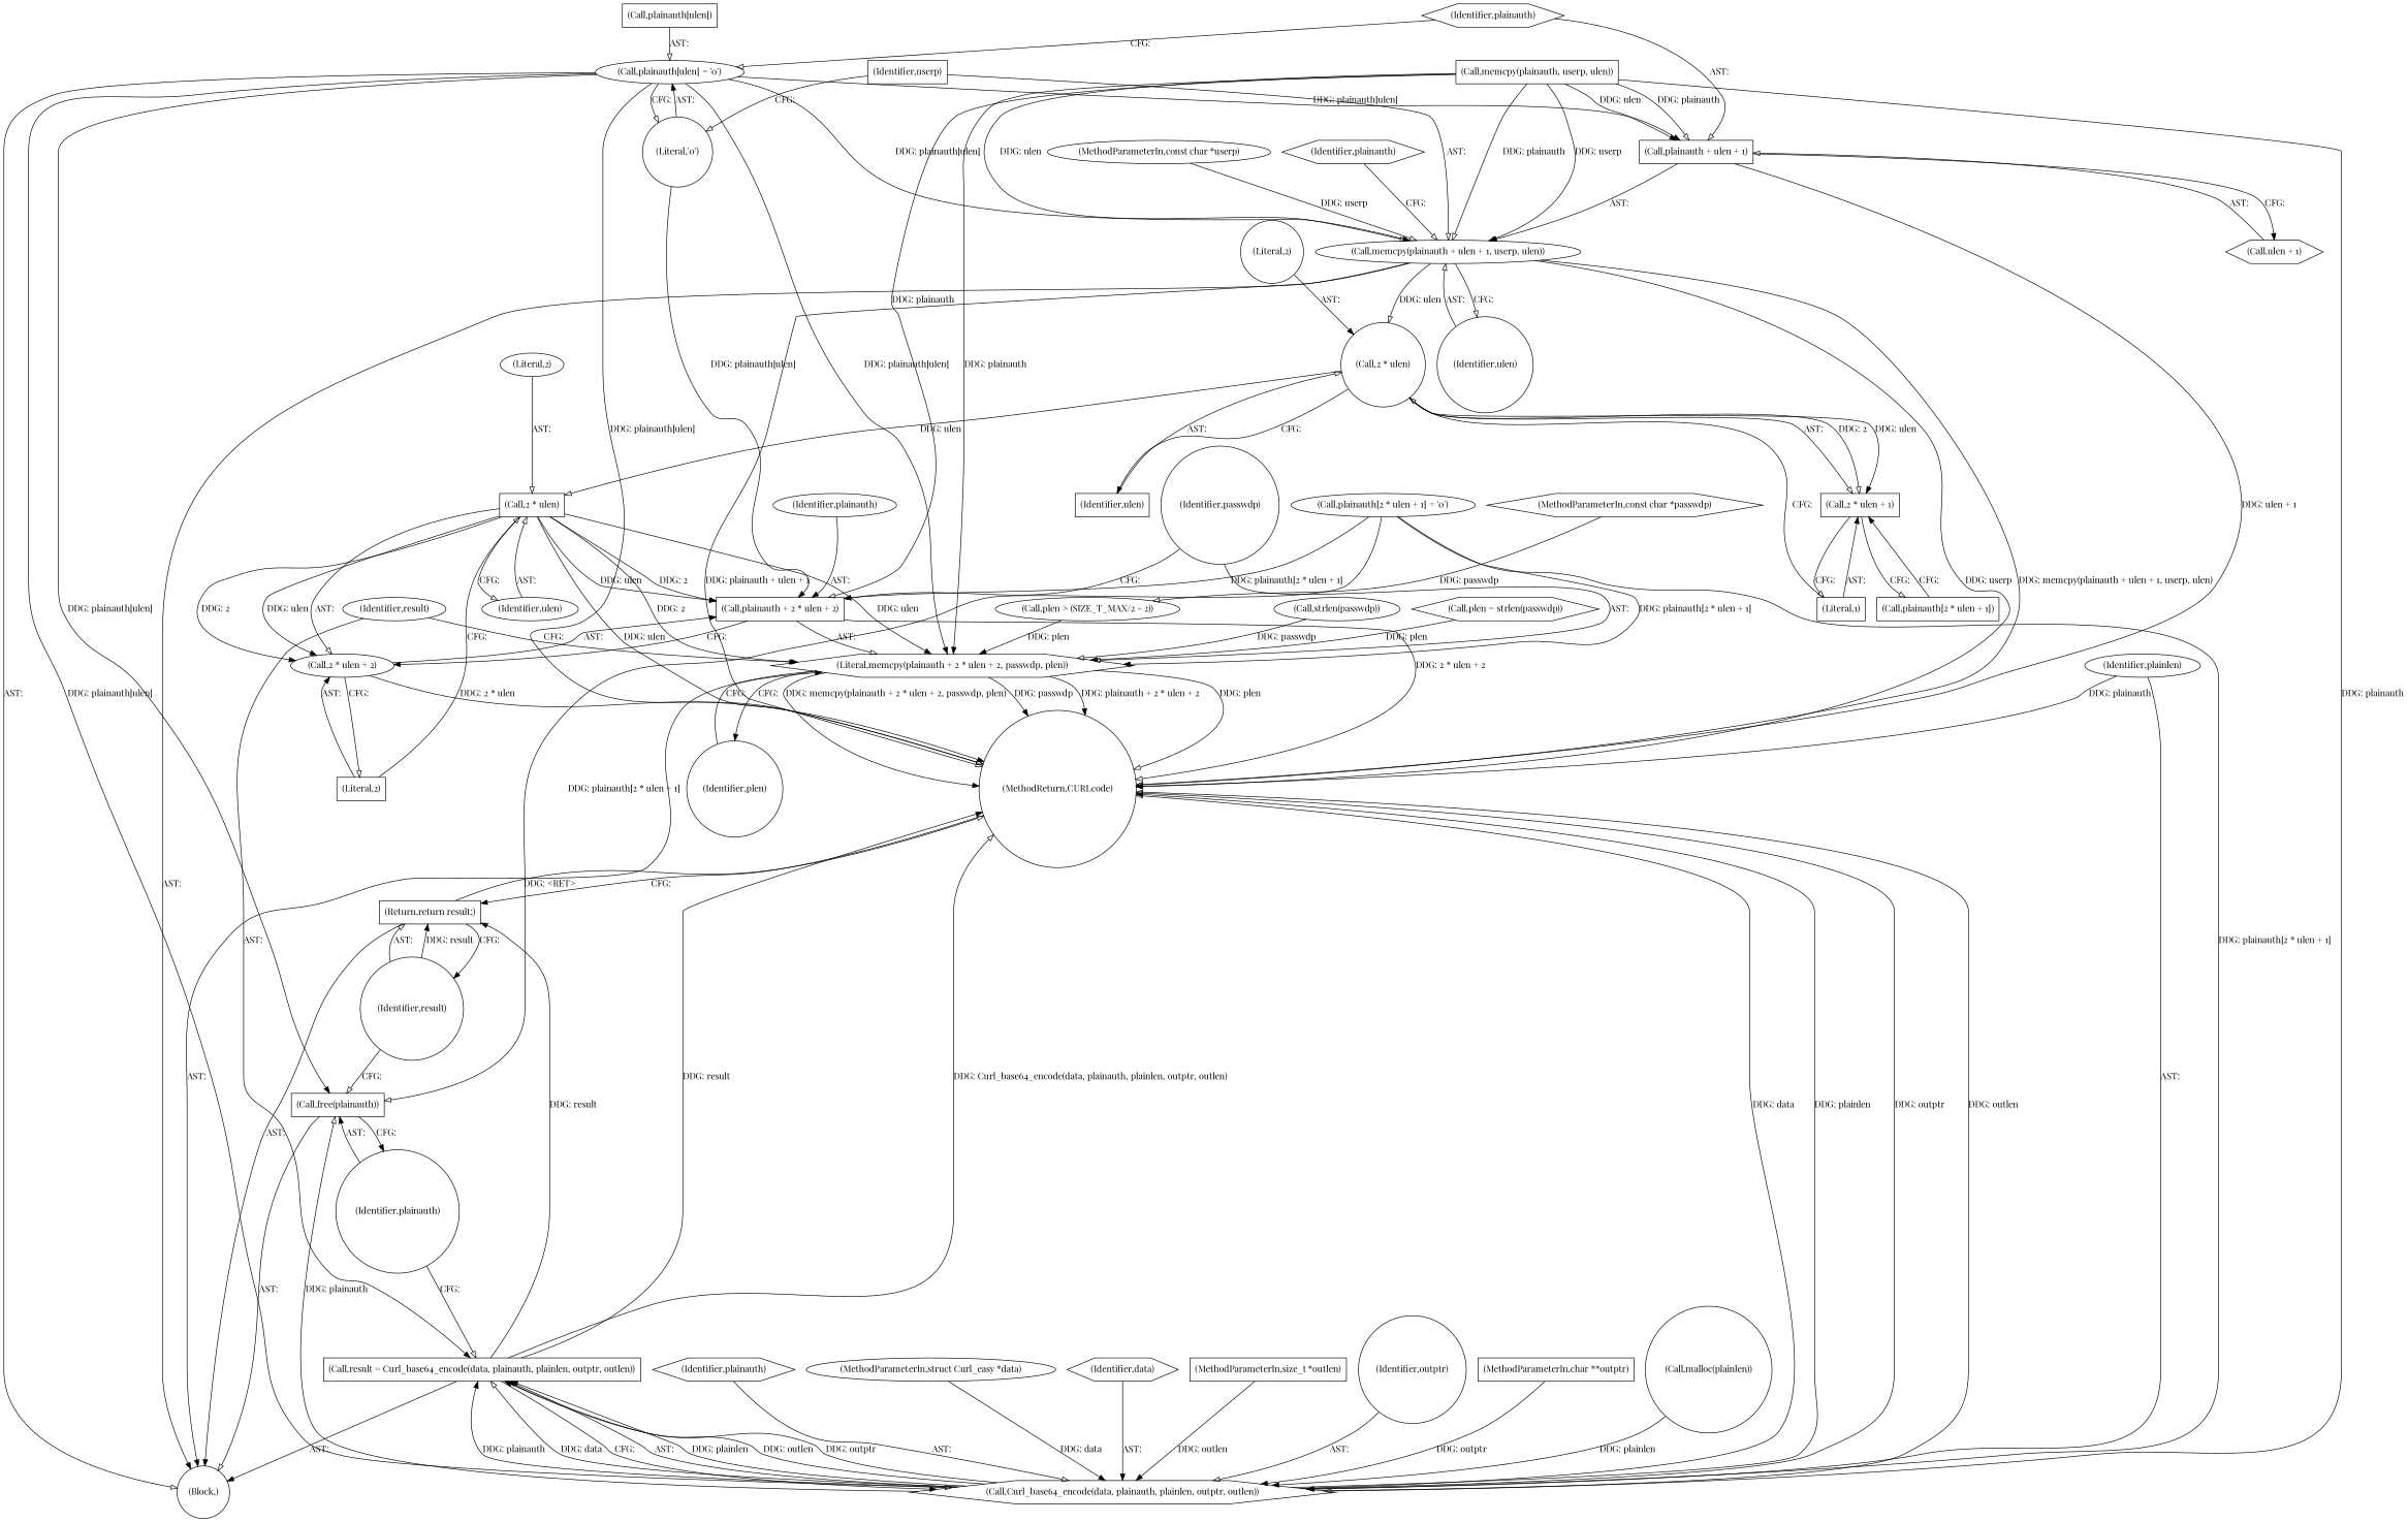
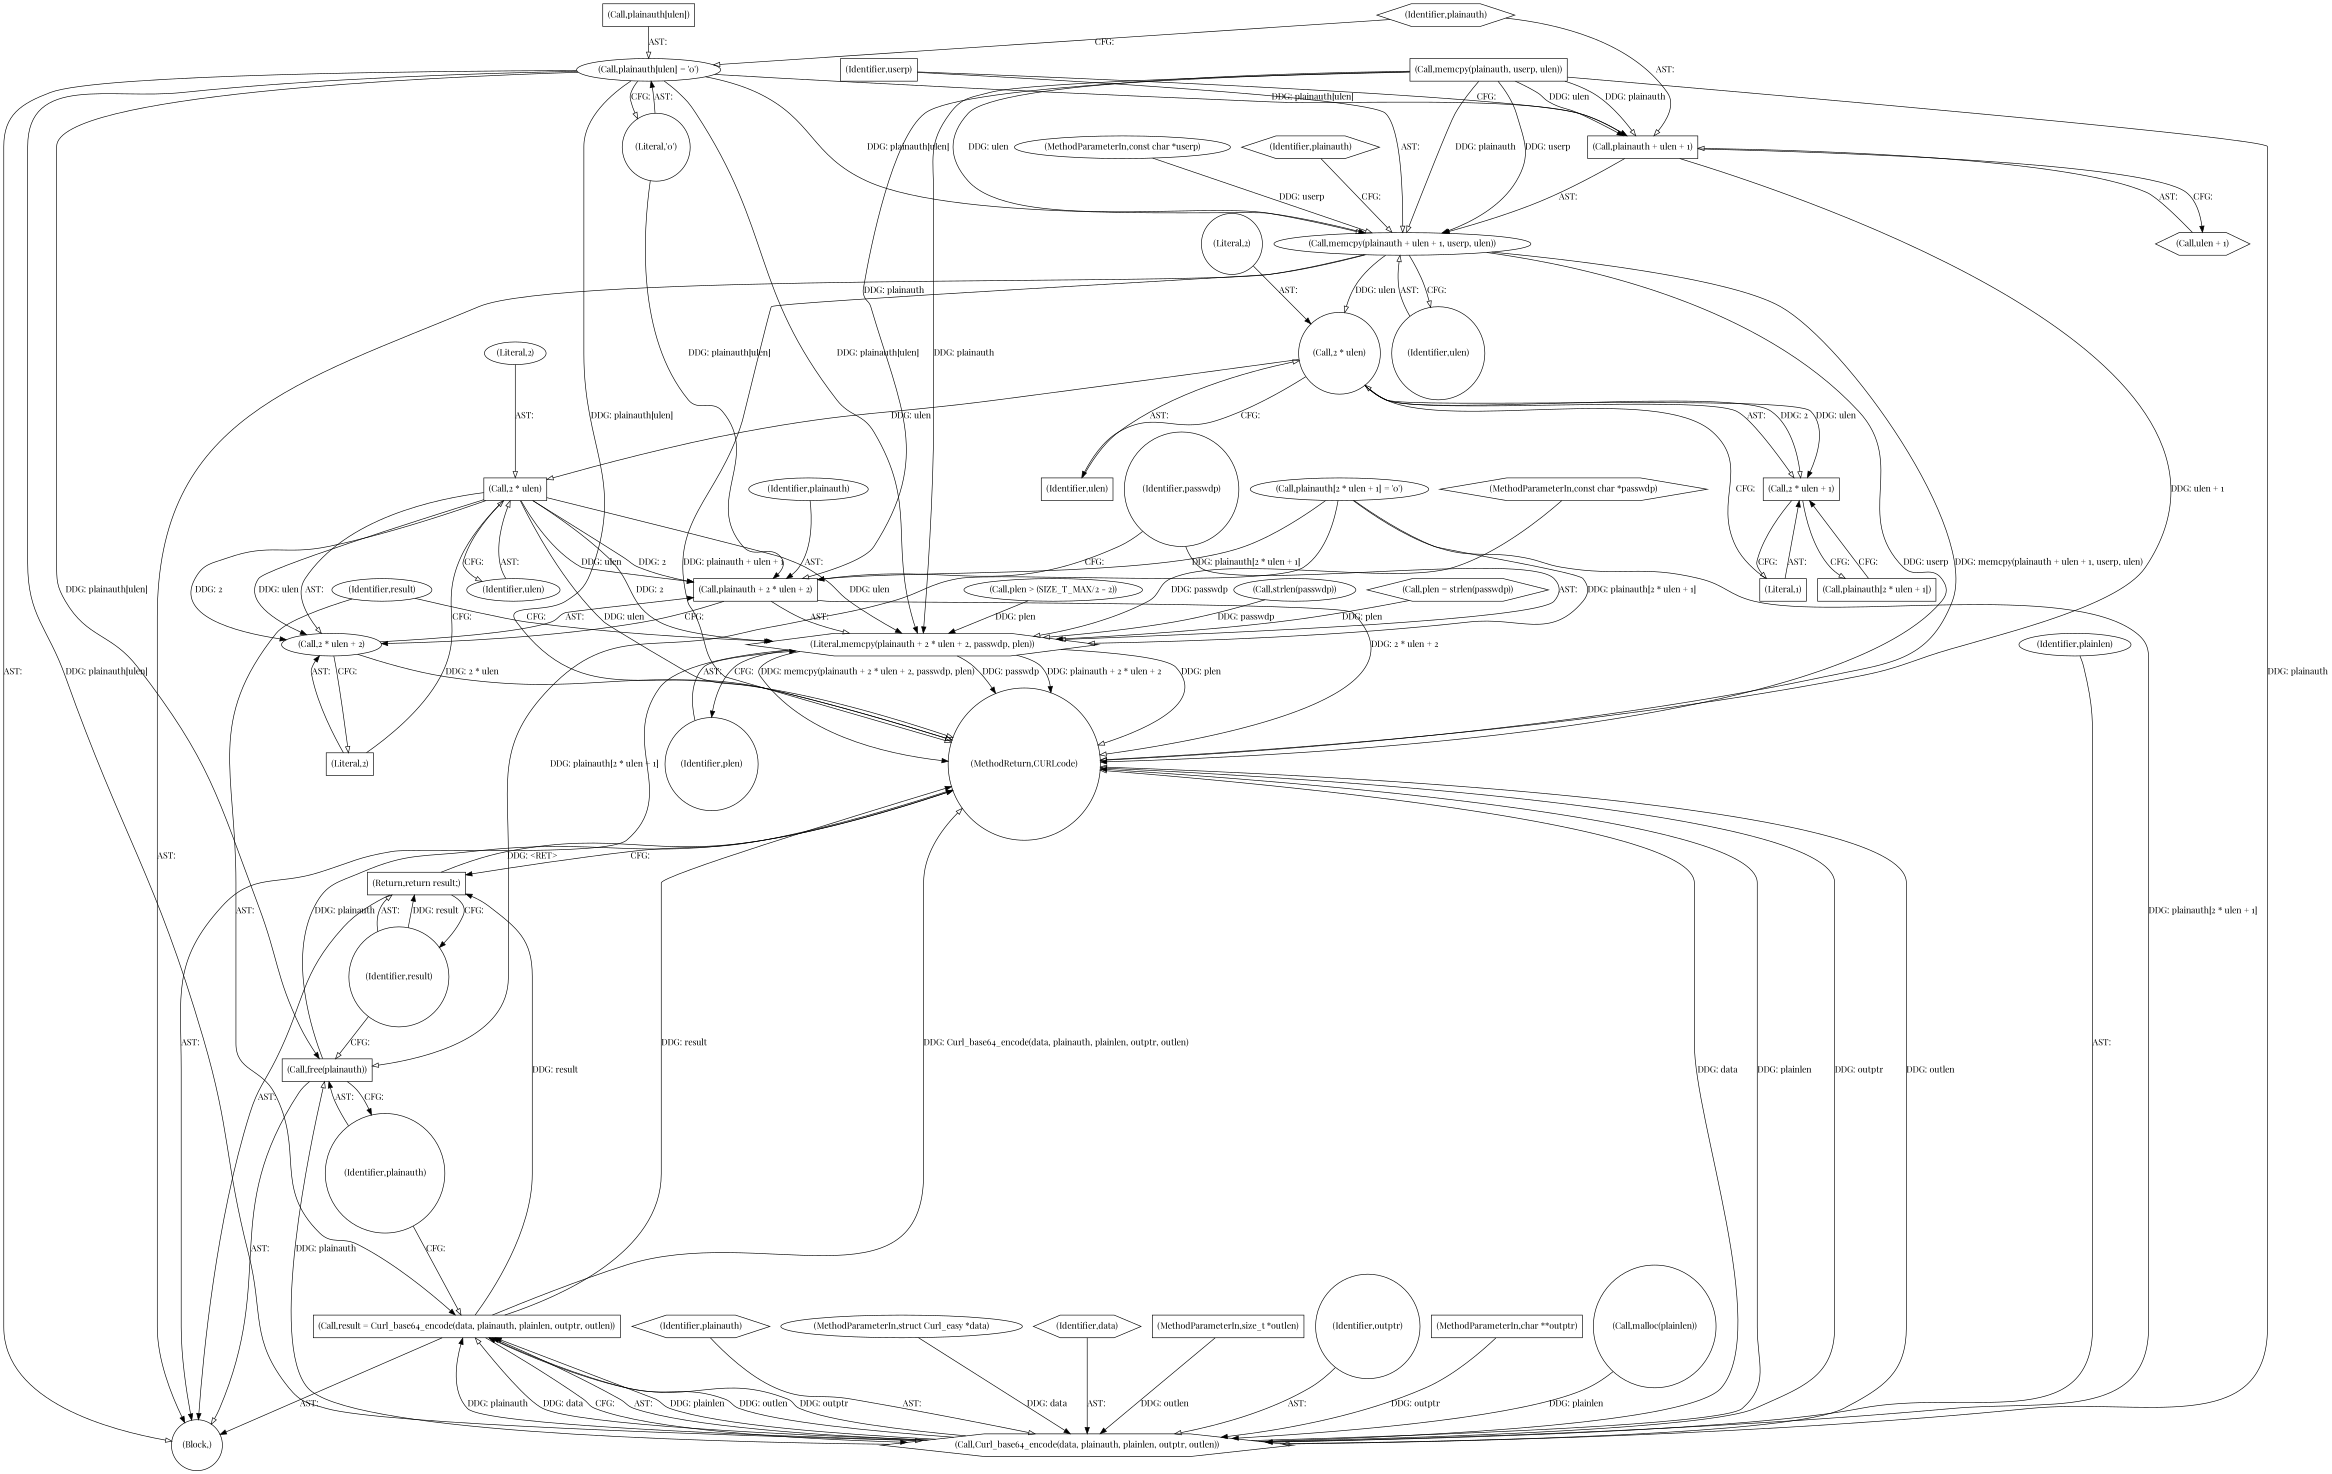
  digraph {
    fontname="Playfair Display"
    node [fontname="Playfair Display" shape=box]
    edge [arrowhead=onormal fontname="Playfair Display"]
    n1 [label="(Call,plainauth[ulen] = '\0')" shape=ellipse]
    n2 [label="(Call,memcpy(plainauth + ulen + 1, userp, ulen))" shape=ellipse]
    n3 [label="(Literal,memcpy(plainauth + 2 * ulen + 2, passwdp, plen))" shape=hexagon]
    n4 [label="(Call,plainauth + ulen + 1)"]
    n5 [label="(Call,Curl_base64_encode(data, plainauth, plainlen, outptr, outlen))" shape=hexagon]
    n6 [label="(Call,free(plainauth))"]
    n7 [label="(Block,)" shape=circle]
    n8 [label="(MethodReturn,CURLcode)" shape=circle]
    n9 [label="(Literal,'\0')" shape=circle]
    n10 [label="(Call,2 * ulen)" shape=circle]
    n11 [label="(Identifier,ulen)" shape=circle]
    n12 [label="(Identifier,plen)" shape=circle]
    n13 [label="(Call,plainauth + 2 * ulen + 2)"]
    n14 [label="(Call,2 * ulen + 2)" shape=ellipse]
    n15 [label="(Call,ulen + 1)" shape=hexagon]
    n16 [label="(Call,result = Curl_base64_encode(data, plainauth, plainlen, outptr, outlen))"]
    n17 [label="(Identifier,plainauth)" shape=circle]
    n18 [label="(Return,return result;)"]
    n19 [label="(Call,2 * ulen + 1)"]
    n20 [label="(Call,2 * ulen)"]
    n21 [label="(Identifier,ulen)"]
    n22 [label="(Literal,1)"]
    n23 [label="(Call,plainauth[2 * ulen + 1])"]
    n24 [label="(Identifier,ulen)" shape=ellipse]
    n25 [label="(Literal,2)"]
    n26 [label="(Identifier,result)" shape=circle]
    n27 [label="(Call,plainauth[2 * ulen + 1] = '\0')" shape=ellipse]
    n28 [label="(Literal,2)" shape=ellipse]
    n29 [label="(Identifier,userp)"]
    n30 [label="(Identifier,plainauth)" shape=hexagon]
    n31 [label="(Identifier,plainlen)" shape=ellipse]
    n32 [label="(MethodParameterIn,struct Curl_easy *data)" shape=ellipse]
    n33 [label="(Identifier,data)" shape=hexagon]
    n34 [label="(Call,memcpy(plainauth, userp, ulen))"]
    n35 [label="(Identifier,plainauth)" shape=hexagon]
    n36 [label="(Call,plen > (SIZE_T_MAX/2 - 2))" shape=ellipse]
    n37 [label="(MethodParameterIn,size_t *outlen)"]
    n38 [label="(Call,strlen(passwdp))" shape=ellipse]
    n39 [label="(Identifier,outptr)" shape=circle]
    n40 [label="(MethodParameterIn,char **outptr)"]
    n41 [label="(Literal,2)" shape=circle]
    n42 [label="(Call,plen = strlen(passwdp))" shape=hexagon]
    n43 [label="(MethodParameterIn,const char *passwdp)" shape=hexagon]
    n44 [label="(Identifier,result)" shape=ellipse]
    n45 [label="(Identifier,plainauth)" shape=hexagon]
    n46 [label="(Call,plainauth[ulen])"]
    n47 [label="(MethodParameterIn,const char *userp)" shape=ellipse]
    n48 [label="(Call,malloc(plainlen))" shape=circle]
    n49 [label="(Identifier,passwdp)" shape=circle]
    n50 [label="(Identifier,plainauth)" shape=ellipse]
    n1 -> n2 [arrowhead=normal label="DDG: plainauth[ulen]"]
    n1 -> n3 [arrowhead=normal label="DDG: plainauth[ulen]"]
    n1 -> n4 [arrowhead=normal label="DDG: plainauth[ulen]"]
    n1 -> n5 [label="DDG: plainauth[ulen]"]
    n1 -> n6 [arrowhead=normal label="DDG: plainauth[ulen]"]
    n1 -> n7 [label="AST: "]
    n1 -> n8 [label="DDG: plainauth[ulen]"]
    n1 -> n9 [label="CFG: "]
    n2 -> n7 [arrowhead=normal label="AST: "]
    n2 -> n8 [arrowhead=normal label="DDG: userp"]
    n2 -> n8 [label="DDG: memcpy(plainauth + ulen + 1, userp, ulen)"]
    n2 -> n8 [label="DDG: plainauth + ulen + 1"]
    n2 -> n10 [label="DDG: ulen"]
    n2 -> n11 [label="CFG: "]
    n3 -> n7 [arrowhead=normal label="AST: "]
    n3 -> n8 [label="DDG: plen"]
    n3 -> n8 [arrowhead=normal label="DDG: memcpy(plainauth + 2 * ulen + 2, passwdp, plen)"]
    n3 -> n8 [arrowhead=normal label="DDG: passwdp"]
    n3 -> n8 [arrowhead=normal label="DDG: plainauth + 2 * ulen + 2"]
    n3 -> n12 [arrowhead=normal label="CFG: "]
    n4 -> n2 [arrowhead=normal label="AST: "]
    n4 -> n8 [label="DDG: ulen + 1"]
    n4 -> n15 [arrowhead=normal label="CFG: "]
    n5 -> n6 [label="DDG: plainauth"]
    n5 -> n8 [arrowhead=normal label="DDG: plainlen"]
    n5 -> n8 [label="DDG: outlen"]
    n5 -> n8 [label="DDG: outptr"]
    n5 -> n8 [label="DDG: data"]
    n5 -> n16 [arrowhead=normal label="AST: "]
    n5 -> n16 [arrowhead=normal label="DDG: plainlen"]
    n5 -> n16 [label="DDG: outlen"]
    n5 -> n16 [arrowhead=normal label="DDG: outptr"]
    n5 -> n16 [arrowhead=normal label="DDG: plainauth"]
    n5 -> n16 [label="DDG: data"]
    n6 -> n7 [label="AST: "]
-   n31 -> n8 [arrowhead=normal label="DDG: plainauth"]
+   n6 -> n8 [arrowhead=normal label="DDG: plainauth"]
    n6 -> n17 [arrowhead=normal label="CFG: "]
    n8 -> n18 [arrowhead=normal label="CFG: "]
    n9 -> n1 [arrowhead=normal label="AST: "]
    n9 -> n13 [arrowhead=normal label="DDG: plainauth[ulen]"]
    n10 -> n19 [label="AST: "]
    n10 -> n19 [label="DDG: 2"]
    n10 -> n19 [arrowhead=normal label="DDG: ulen"]
    n10 -> n20 [label="DDG: ulen"]
    n10 -> n21 [arrowhead=normal label="CFG: "]
    n11 -> n2 [label="AST: "]
-   n12 -> n3 [arrowhead=normal label="CFG: "]
+   n12 -> n3 [arrowhead=normal label="AST: "]
    n13 -> n3 [label="AST: "]
    n13 -> n8 [label="DDG: 2 * ulen + 2"]
    n13 -> n14 [arrowhead=normal label="CFG: "]
-   n14 -> n8 [arrowhead=normal label="DDG: 2 * ulen"]
+   n14 -> n8 [label="DDG: 2 * ulen"]
    n14 -> n13 [arrowhead=normal label="AST: "]
    n14 -> n25 [label="CFG: "]
    n15 -> n4 [label="AST: "]
    n16 -> n5 [arrowhead=normal label="CFG: "]
    n16 -> n7 [arrowhead=normal label="AST: "]
    n16 -> n8 [label="DDG: Curl_base64_encode(data, plainauth, plainlen, outptr, outlen)"]
    n16 -> n8 [arrowhead=normal label="DDG: result"]
    n16 -> n18 [arrowhead=normal label="DDG: result"]
    n17 -> n6 [arrowhead=normal label="AST: "]
    n17 -> n16 [label="CFG: "]
    n18 -> n7 [arrowhead=normal label="AST: "]
    n18 -> n8 [label="DDG: <RET>"]
    n18 -> n26 [arrowhead=normal label="CFG: "]
    n19 -> n22 [label="CFG: "]
    n19 -> n23 [label="CFG: "]
    n20 -> n3 [arrowhead=normal label="DDG: 2"]
    n20 -> n3 [arrowhead=normal label="DDG: ulen"]
    n20 -> n8 [label="DDG: ulen"]
    n20 -> n13 [label="DDG: 2"]
    n20 -> n13 [arrowhead=normal label="DDG: ulen"]
    n20 -> n14 [label="AST: "]
    n20 -> n14 [arrowhead=normal label="DDG: 2"]
    n20 -> n14 [arrowhead=normal label="DDG: ulen"]
    n20 -> n24 [label="CFG: "]
    n21 -> n10 [label="AST: "]
    n22 -> n10 [label="CFG: "]
    n22 -> n19 [arrowhead=normal label="AST: "]
    n23 -> n19 [arrowhead=normal label="CFG: "]
    n24 -> n20 [label="AST: "]
    n25 -> n14 [arrowhead=normal label="AST: "]
    n25 -> n20 [label="CFG: "]
    n26 -> n6 [label="CFG: "]
    n26 -> n18 [label="AST: "]
    n26 -> n18 [arrowhead=normal label="DDG: result"]
-   n27 -> n3 [arrowhead=normal label="DDG: plainauth[2 * ulen + 1]"]
+   n27 -> n3 [label="DDG: plainauth[2 * ulen + 1]"]
    n27 -> n5 [label="DDG: plainauth[2 * ulen + 1]"]
    n27 -> n6 [label="DDG: plainauth[2 * ulen + 1]"]
    n27 -> n13 [arrowhead=normal label="DDG: plainauth[2 * ulen + 1]"]
    n28 -> n20 [label="AST: "]
    n29 -> n2 [label="AST: "]
-   n29 -> n9 [label="CFG: "]
+   n29 -> n4 [label="CFG: "]
    n30 -> n5 [label="AST: "]
    n31 -> n5 [arrowhead=normal label="AST: "]
    n32 -> n5 [arrowhead=normal label="DDG: data"]
    n33 -> n5 [arrowhead=normal label="AST: "]
    n34 -> n2 [label="DDG: plainauth"]
    n34 -> n2 [label="DDG: ulen"]
    n34 -> n2 [arrowhead=normal label="DDG: userp"]
    n34 -> n3 [arrowhead=normal label="DDG: plainauth"]
    n34 -> n4 [label="DDG: plainauth"]
    n34 -> n4 [arrowhead=normal label="DDG: ulen"]
    n34 -> n5 [label="DDG: plainauth"]
    n34 -> n13 [label="DDG: plainauth"]
    n35 -> n2 [label="CFG: "]
    n36 -> n3 [arrowhead=normal label="DDG: plen"]
    n37 -> n5 [arrowhead=normal label="DDG: outlen"]
    n38 -> n3 [label="DDG: passwdp"]
    n39 -> n5 [label="AST: "]
    n40 -> n5 [arrowhead=normal label="DDG: outptr"]
    n41 -> n10 [arrowhead=normal label="AST: "]
    n42 -> n3 [arrowhead=normal label="DDG: plen"]
-   n43 -> n36 [label="DDG: passwdp"]
+   n43 -> n3 [label="DDG: passwdp"]
    n44 -> n3 [arrowhead=normal label="CFG: "]
    n44 -> n16 [arrowhead=normal label="AST: "]
    n45 -> n1 [label="CFG: "]
    n45 -> n4 [label="AST: "]
    n46 -> n1 [label="AST: "]
    n47 -> n2 [label="DDG: userp"]
    n48 -> n5 [arrowhead=normal label="DDG: plainlen"]
    n49 -> n3 [label="AST: "]
    n49 -> n13 [label="CFG: "]
    n50 -> n13 [arrowhead=normal label="AST: "]
  }
